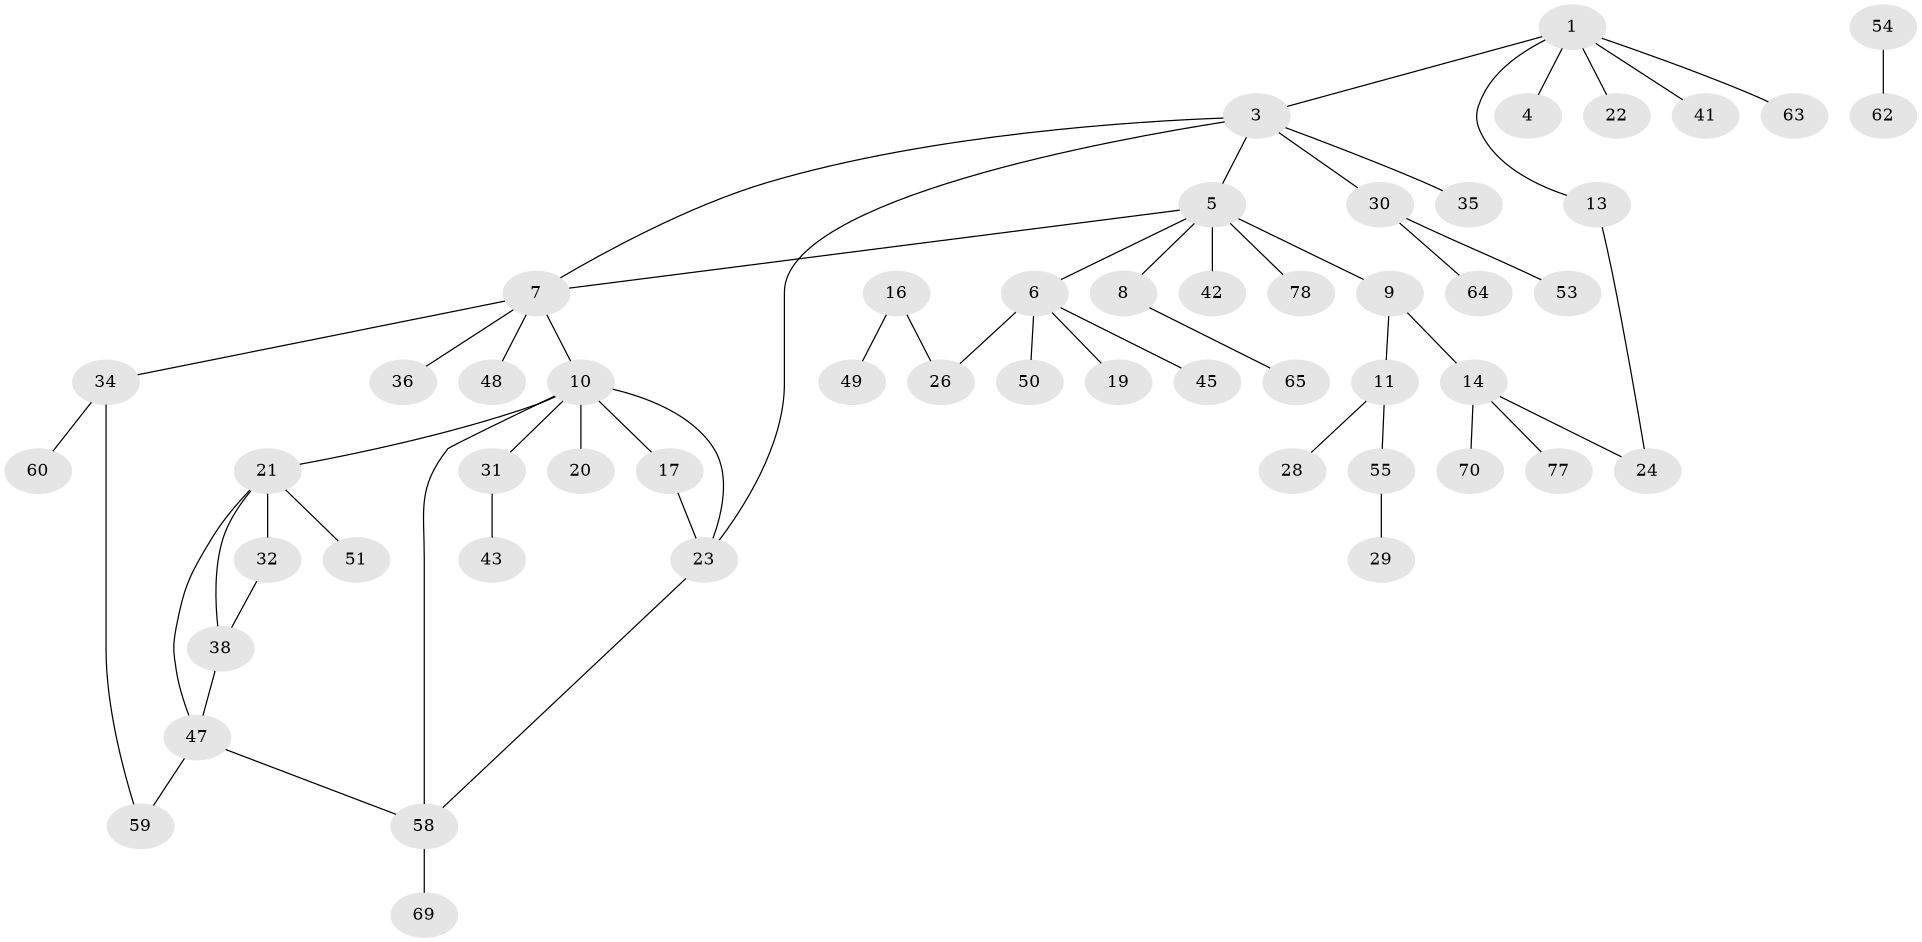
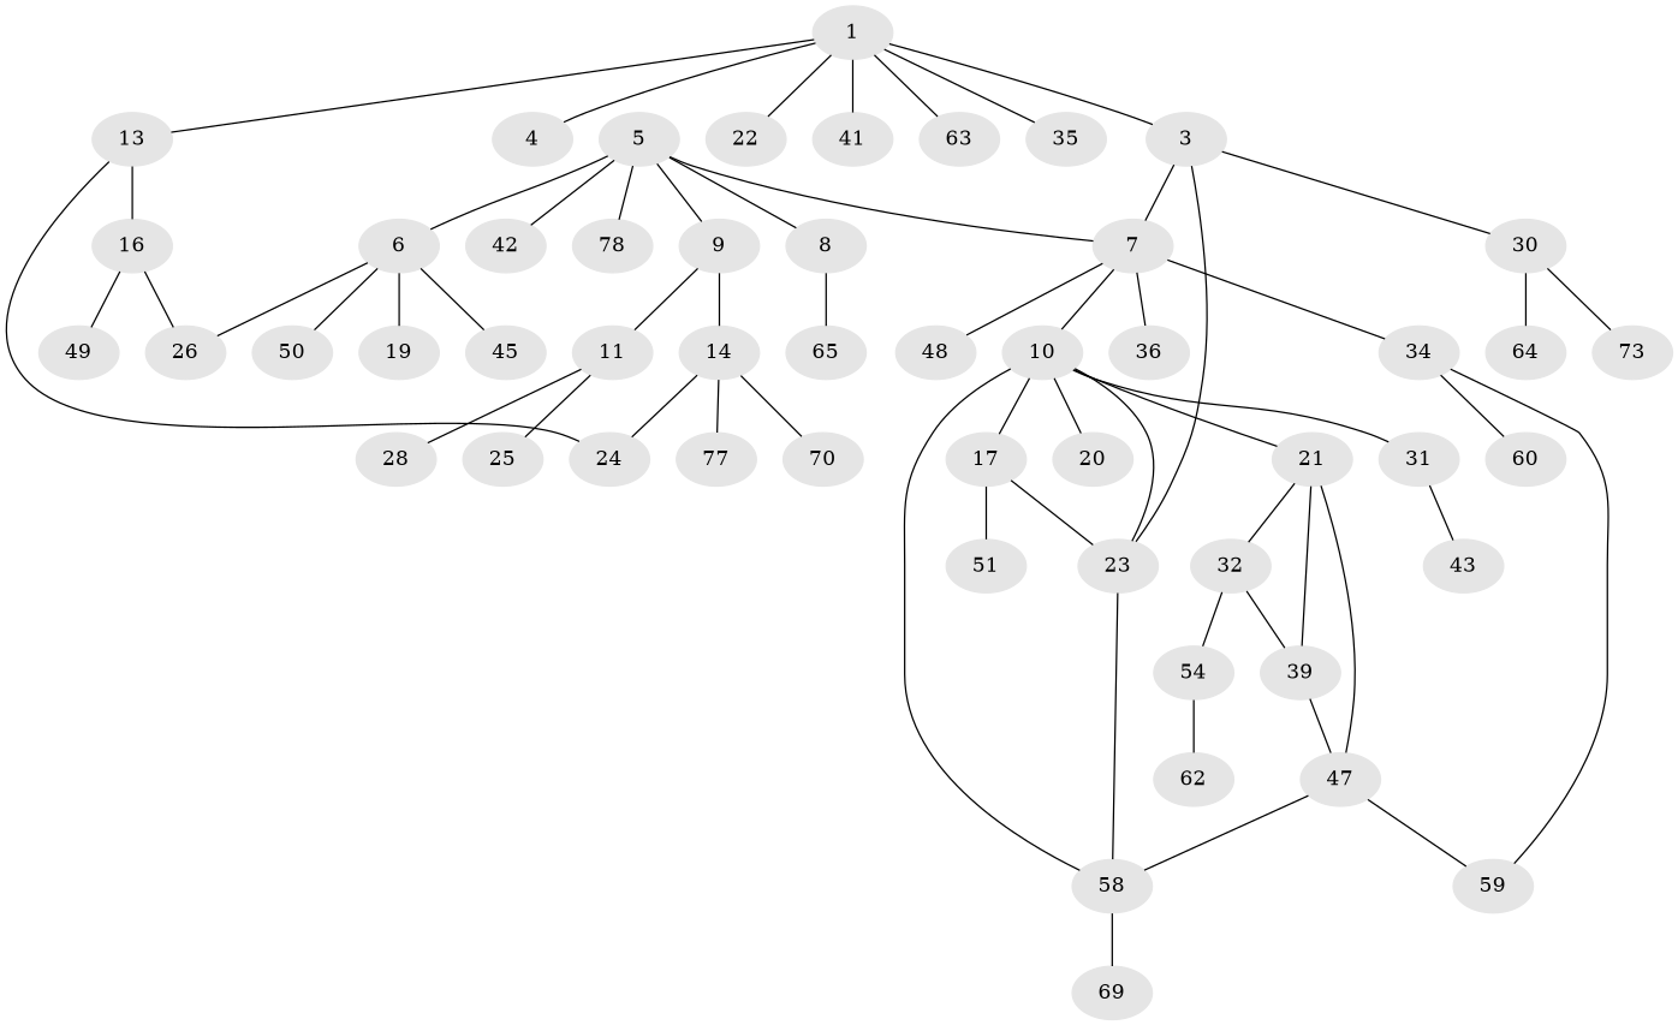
  graph {
    node [color=gray90 style=filled]
    1 [super="+2"]
    3
    4
    13 [super="+46"]
    22
    41
    63
    5 [super="+18"]
    7 [super="+12"]
    23 [super="+38"]
    30 [super="+33"]
    35
    16 [super="+55"]
    24
    6 [super="+15"]
    8 [super="+61"]
    9 [super="+37"]
    42
    78
    10 [super="+27"]
    34 [super="+40"]
    36 [super="+44"]
    48
    58 [super="+75"]
    64
-   73 [label=53]
+   73
    19 [super="+67"]
    26
    45
    50
    65
    11 [super="+76"]
    14 [super="+68"]
    17
    20
    21
    31 [super="+52"]
    59
    60
-   25 [super="+57" label=55]
+   25 [super="+57"]
    28 [super="+66"]
    70
    77
    51
    32
-   39 [super="+56" label=38]
+   39 [super="+56"]
    47 [super="+71"]
    43
    69 [super="+74"]
-   29
    49
    54 [super="+72"]
    62
    1 -- 3
    1 -- 4
    1 -- 13
    1 -- 22
    1 -- 41
    1 -- 63
-   3 -- 5
    3 -- 7
    3 -- 23
    3 -- 30
-   3 -- 35
+   1 -- 35
+   13 -- 16
    13 -- 24
    5 -- 7
    5 -- 6
    5 -- 8
    5 -- 9
    5 -- 42
    5 -- 78
    7 -- 10
    7 -- 34
    7 -- 36
    7 -- 48
    23 -- 58
    30 -- 64
    30 -- 73
    16 -- 26
    16 -- 49
    6 -- 19
    6 -- 26
    6 -- 45
    6 -- 50
    8 -- 65
    9 -- 11
    9 -- 14 [weight=2]
    10 -- 23
    10 -- 58
    10 -- 17
    10 -- 20
    10 -- 21
    10 -- 31
    34 -- 59
    34 -- 60
    58 -- 69 [weight=2]
    11 -- 25
    11 -- 28
    14 -- 24
    14 -- 70
    14 -- 77
    17 -- 23
-   21 -- 51
+   17 -- 51
    21 -- 32
    21 -- 39
    21 -- 47
    31 -- 43
-   25 -- 29
    32 -- 39
+   32 -- 54
    39 -- 47
    47 -- 58
    47 -- 59
    54 -- 62
  }
